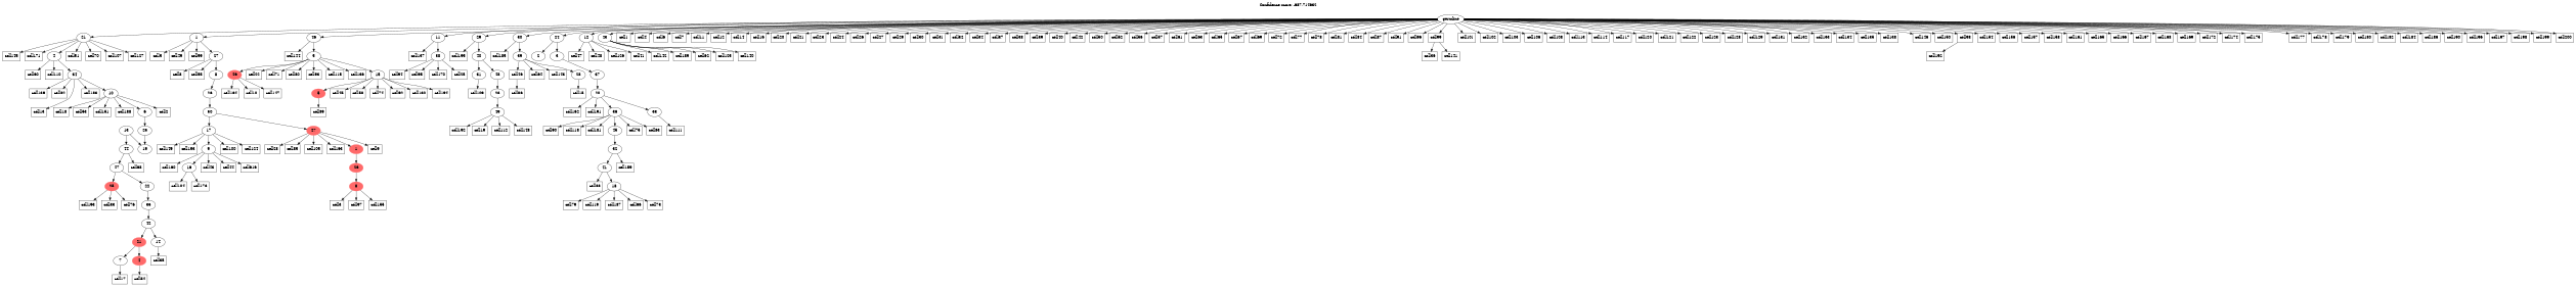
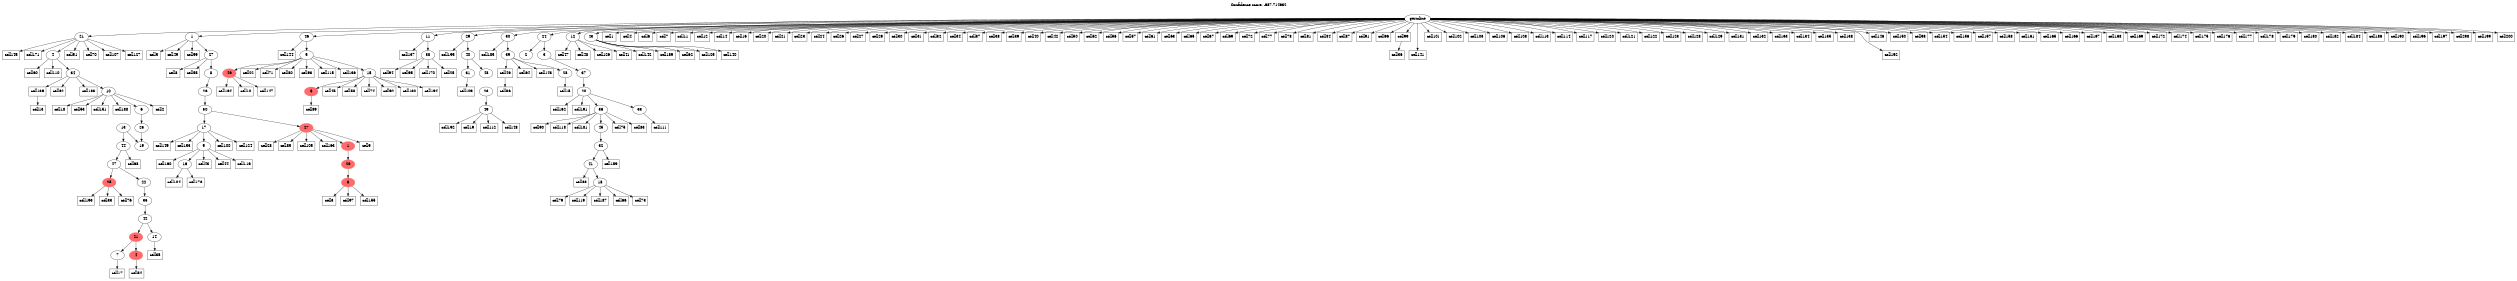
  digraph {
    label="Confidence score: -687.714632"
    labelloc=t
    node [shape=box]
    n1 [color=indianred1 label=21 style=filled shape=""]
    n2 [color=indianred1 label=4 style=filled shape=""]
    n3 [label=7 shape=""]
    cell54
    cell17
    n6 [label=42 shape=""]
    n7 [label=14 shape=""]
    cell35
    n9 [label=35 shape=""]
    n10 [label=22 shape=""]
    n11 [label=47 shape=""]
    n12 [color=indianred1 label=25 style=filled shape=""]
    cell33
    cell76
    cell193
    n16 [label=44 shape=""]
    cell68
    n18 [label=13 shape=""]
    n19 [label=19 shape=""]
    n20 [label=25 shape=""]
    n21 [label=6 shape=""]
    n22 [label=10 shape=""]
    cell2
    cell18
    cell53
    cell151
    cell188
    n28 [label=34 shape=""]
    cell13
    cell82
    cell139
    cell183
    n33 [label=4 shape=""]
    cell60
    cell110
    n36 [label=21 shape=""]
    cell51
    cell70
    cell107
    cell127
    cell145
    cell171
    n43 [color=indianred1 label=26 style=filled shape=""]
    n44 [color=indianred1 label=8 style=filled shape=""]
    cell3
    cell97
    cell155
    n48 [color=indianred1 label=1 style=filled shape=""]
    n49 [color=indianred1 label=27 style=filled shape=""]
    cell9
    cell28
    cell85
    cell105
    cell163
    n55 [label=9 shape=""]
    n56 [label=16 shape=""]
    cell43
    cell44
-   cell116 [label=cell616]
+   cell116
    cell160
    cell104
    cell173
    n63 [label=17 shape=""]
    cell100
    cell124
    cell149
    cell153
    n68 [label=50 shape=""]
    n69 [label=26 shape=""]
    n70 [label=8 shape=""]
    n71 [label=27 shape=""]
    cell8
    cell55
    n74 [label=1 shape=""]
    cell5
    cell49
    cell59
    n78 [label=15 shape=""]
    n79 [color=indianred1 label=5 style=filled shape=""]
    cell45
    cell58
    cell74
    cell92
    cell130
    cell194
    cell89
    n87 [label=5 shape=""]
    n88 [color=indianred1 label=46 style=filled shape=""]
    cell22
    cell71
    cell80
    cell93
    cell115
    cell136
    cell10
    cell147
    cell164
    n98 [label=46 shape=""]
    cell144
    n100 [label=11 shape=""]
    n101 [label=38 shape=""]
    cell137
    cell25
    cell94
    cell95
    cell170
    n107 [label=23 shape=""]
    n108 [label=49 shape=""]
    cell19
    cell112
    cell148
    cell192
    n113 [label=48 shape=""]
    n114 [label=40 shape=""]
    n115 [label=31 shape=""]
    cell109
    n117 [label=29 shape=""]
    cell195
    n119 [label=39 shape=""]
    n120 [label=28 shape=""]
    cell46
    cell64
    cell143
    cell15
    cell86
    n126 [label=30 shape=""]
    cell185
    n128 [label=41 shape=""]
    n129 [label=18 shape=""]
    cell88
    cell66
    cell73
    cell79
    cell119
    cell187
    n136 [label=32 shape=""]
    cell159
    n138 [label=45 shape=""]
    n139 [label=36 shape=""]
    cell75
    cell83
    cell90
    cell118
    cell181
    n145 [label=20 shape=""]
    n146 [label=33 shape=""]
    cell162
    cell191
    cell111
    n150 [label=37 shape=""]
    n151 [label=3 shape=""]
    n152 [label=24 shape=""]
    n153 [label=2 shape=""]
    n154 [label=germline shape=""]
    n155 [label=12 shape=""]
    n156 [label=43 shape=""]
    cell1
    cell4
    cell6
    cell7
    cell11
    cell12
    cell14
    cell16
    cell20
    cell21
    cell23
    cell24
    cell26
    cell27
    cell29
    cell30
    cell31
    cell32
    cell34
    cell37
    cell38
    cell39
    cell40
    cell42
    cell50
    cell52
    cell56
    cell57
    cell61
    cell63
    cell65
    cell67
    cell69
    cell72
    cell77
    cell78
    cell81
    cell84
    cell87
    cell91
    cell96
    cell98
    cell99
    cell101
    cell102
    cell103
    cell106
    cell108
    cell113
    cell114
    cell117
    cell120
    cell121
    cell122
    cell123
    cell128
    cell129
    cell131
    cell132
    cell133
    cell134
    cell135
    cell138
    cell141
    cell146
    cell150
    cell152
    cell154
    cell156
    cell157
    cell158
    cell161
    cell165
    cell166
    cell167
    cell168
    cell169
    cell172
    cell174
    cell175
+   cell176
    cell177
    cell178
    cell179
    cell180
    cell182
    cell184
    cell186
    cell190
    cell196
    cell197
-   cell198
+   cell198 [label=cell298]
    cell199
    cell200
    cell41
    cell47
    cell48
    cell126
    cell62
    cell125
    cell140
    cell142
    cell189
    cell36
    n1 -> n2
    n1 -> n3
    n2 -> cell54
    n3 -> cell17
    n6 -> n1
    n6 -> n7
    n7 -> cell35
    n9 -> n6
    n10 -> n9
    n11 -> n10
    n11 -> n12
    n12 -> cell33
    n12 -> cell76
    n12 -> cell193
    n16 -> n11
    n16 -> cell68
    n18 -> n16
    n18 -> n19
    n20 -> n19
    n21 -> n20
    n22 -> n21
    n22 -> cell2
    n22 -> cell18
    n22 -> cell53
    n22 -> cell151
    n22 -> cell188
    n28 -> n22
-   n28 -> cell13
+   cell139 -> cell13
    n28 -> cell82
    n28 -> cell139
    n28 -> cell183
    n33 -> n28
    n33 -> cell60
    n33 -> cell110
    n36 -> n33
    n36 -> cell51
    n36 -> cell70
    n36 -> cell107
    n36 -> cell127
    n36 -> cell145
    n36 -> cell171
    n43 -> n44
    n44 -> cell3
    n44 -> cell97
    n44 -> cell155
    n48 -> n43
    n49 -> n48
    n49 -> cell9
    n49 -> cell28
    n49 -> cell85
    n49 -> cell105
    n49 -> cell163
    n55 -> n56
    n55 -> cell43
    n55 -> cell44
    n55 -> cell116
    n55 -> cell160
    n56 -> cell104
    n56 -> cell173
    n63 -> n55
    n63 -> cell100
    n63 -> cell124
    n63 -> cell149
    n63 -> cell153
    n68 -> n49
    n68 -> n63
    n69 -> n68
    n70 -> n69
    n71 -> n70
    n71 -> cell8
    n71 -> cell55
    n74 -> n71
    n74 -> cell5
    n74 -> cell49
    n74 -> cell59
    n78 -> n79
    n78 -> cell45
    n78 -> cell58
    n78 -> cell74
    n78 -> cell92
    n78 -> cell130
    n78 -> cell194
    n79 -> cell89
    n87 -> n78
    n87 -> n88
    n87 -> cell22
    n87 -> cell71
    n87 -> cell80
    n87 -> cell93
    n87 -> cell115
    n87 -> cell136
    n88 -> cell10
    n88 -> cell147
    n88 -> cell164
    n98 -> n87
    n98 -> cell144
    n100 -> n101
    n100 -> cell137
    n101 -> cell25
    n101 -> cell94
    n101 -> cell95
    n101 -> cell170
    n107 -> n108
    n108 -> cell19
    n108 -> cell112
    n108 -> cell148
    n108 -> cell192
-   n113 -> n107
    n114 -> n113
    n114 -> n115
    n115 -> cell109
    n117 -> n114
    n117 -> cell195
    n119 -> n120
    n119 -> cell46
    n119 -> cell64
    n119 -> cell143
    n120 -> cell15
    cell46 -> cell86
    n126 -> n119
    n126 -> cell185
    n128 -> n129
    n128 -> cell88
    n129 -> cell66
    n129 -> cell73
    n129 -> cell79
    n129 -> cell119
    n129 -> cell187
    n136 -> n128
    n136 -> cell159
    n138 -> n136
    n139 -> n138
    n139 -> cell75
    n139 -> cell83
    n139 -> cell90
    n139 -> cell118
    n139 -> cell181
    n145 -> n139
    n145 -> n146
    n145 -> cell162
    n145 -> cell191
    n146 -> cell111
    n150 -> n145
    n151 -> n150
    n152 -> n151
    n152 -> n153
    n154 -> n36
    n154 -> n74
    n154 -> n98
    n154 -> n100
    n154 -> n117
    n154 -> n126
    n154 -> n152
    n154 -> n155
    n154 -> n156
    n154 -> cell1
    n154 -> cell4
    n154 -> cell6
    n154 -> cell7
    n154 -> cell11
    n154 -> cell12
    n154 -> cell14
    n154 -> cell16
    n154 -> cell20
    n154 -> cell21
    n154 -> cell23
    n154 -> cell24
    n154 -> cell26
    n154 -> cell27
    n154 -> cell29
    n154 -> cell30
    n154 -> cell31
    n154 -> cell32
    n154 -> cell34
    n154 -> cell37
    n154 -> cell38
    n154 -> cell39
    n154 -> cell40
    n154 -> cell42
    n154 -> cell50
    n154 -> cell52
    n154 -> cell56
    n154 -> cell57
    n154 -> cell61
    n154 -> cell63
    n154 -> cell65
    n154 -> cell67
    n154 -> cell69
    n154 -> cell72
    n154 -> cell77
    n154 -> cell78
    n154 -> cell81
    n154 -> cell84
    n154 -> cell87
    n154 -> cell91
    n154 -> cell96
    n154 -> cell98
    n154 -> cell99
    n154 -> cell101
    n154 -> cell102
    n154 -> cell103
    n154 -> cell106
    n154 -> cell108
    n154 -> cell113
    n154 -> cell114
    n154 -> cell117
    n154 -> cell120
    n154 -> cell121
    n154 -> cell122
    n154 -> cell123
    n154 -> cell128
    n154 -> cell129
    n154 -> cell131
    n154 -> cell132
    n154 -> cell133
    n154 -> cell134
    n154 -> cell135
    n154 -> cell138
-   cell99 -> cell141
+   n154 -> cell141
    n154 -> cell146
    n154 -> cell150
-   cell98 -> cell152
+   n154 -> cell152
    n154 -> cell154
    n154 -> cell156
    n154 -> cell157
    n154 -> cell158
    n154 -> cell161
    n154 -> cell165
    n154 -> cell166
    n154 -> cell167
    n154 -> cell168
    n154 -> cell169
    n154 -> cell172
    n154 -> cell174
    n154 -> cell175
+   n154 -> cell176
    n154 -> cell177
    n154 -> cell178
    n154 -> cell179
    n154 -> cell180
    n154 -> cell182
    n154 -> cell184
    n154 -> cell186
    n154 -> cell190
    n154 -> cell196
    n154 -> cell197
    n154 -> cell198
    n154 -> cell199
    n154 -> cell200
    n155 -> cell41
    n155 -> cell47
    n155 -> cell48
    n155 -> cell126
    n156 -> cell62
    n156 -> cell125
    n156 -> cell140
    n156 -> cell142
    n156 -> cell189
    cell99 -> cell36
  }
